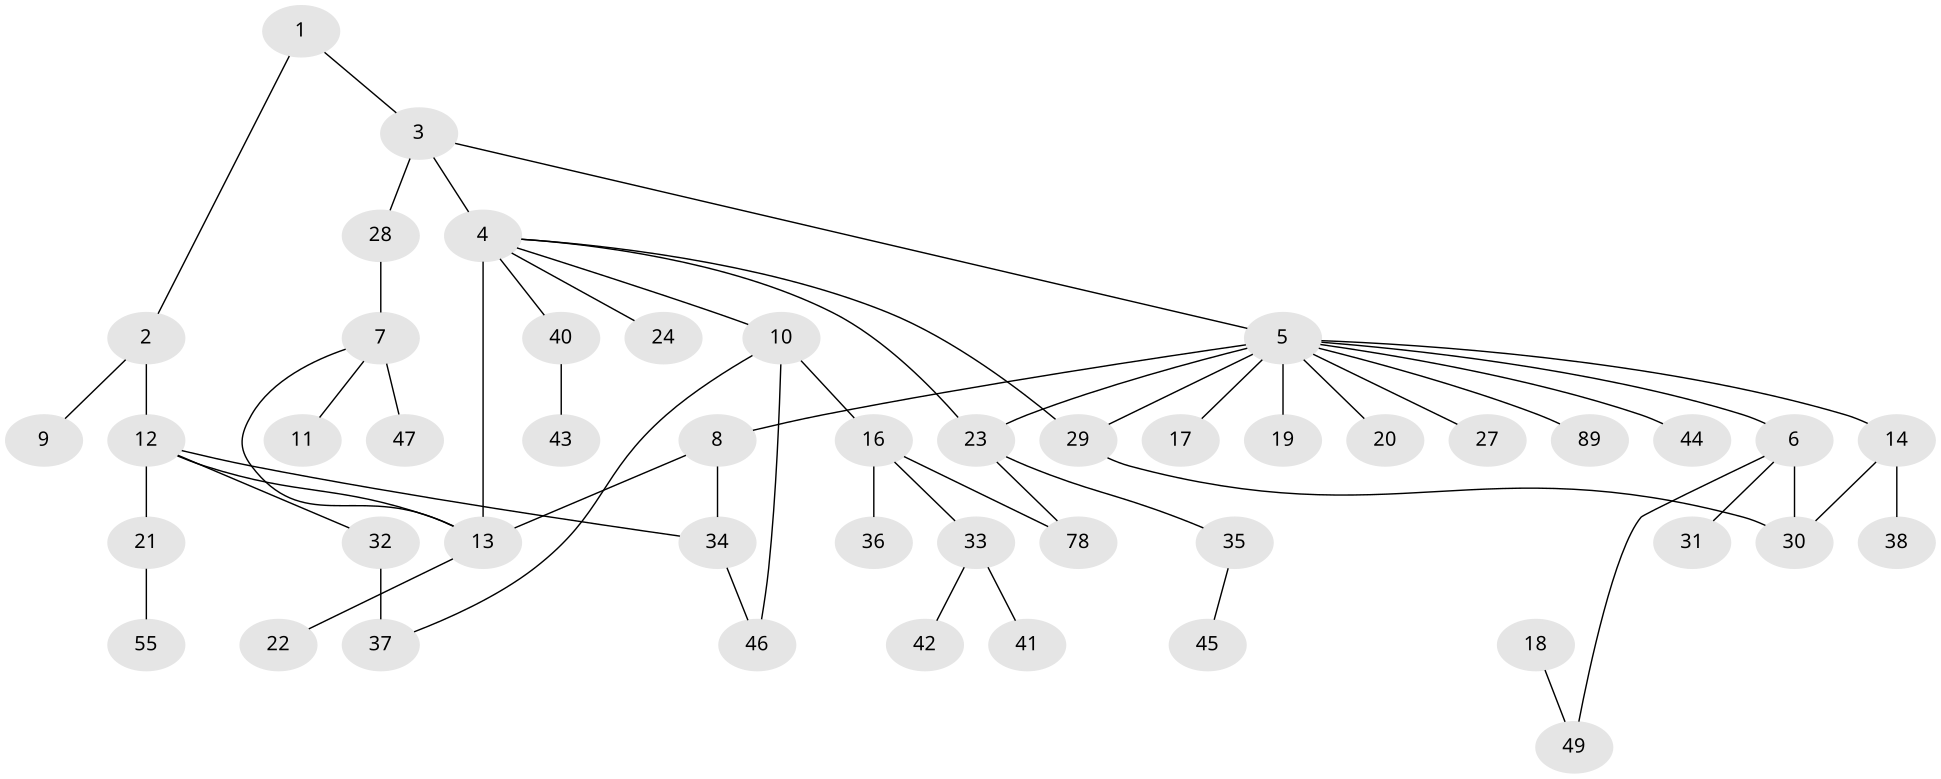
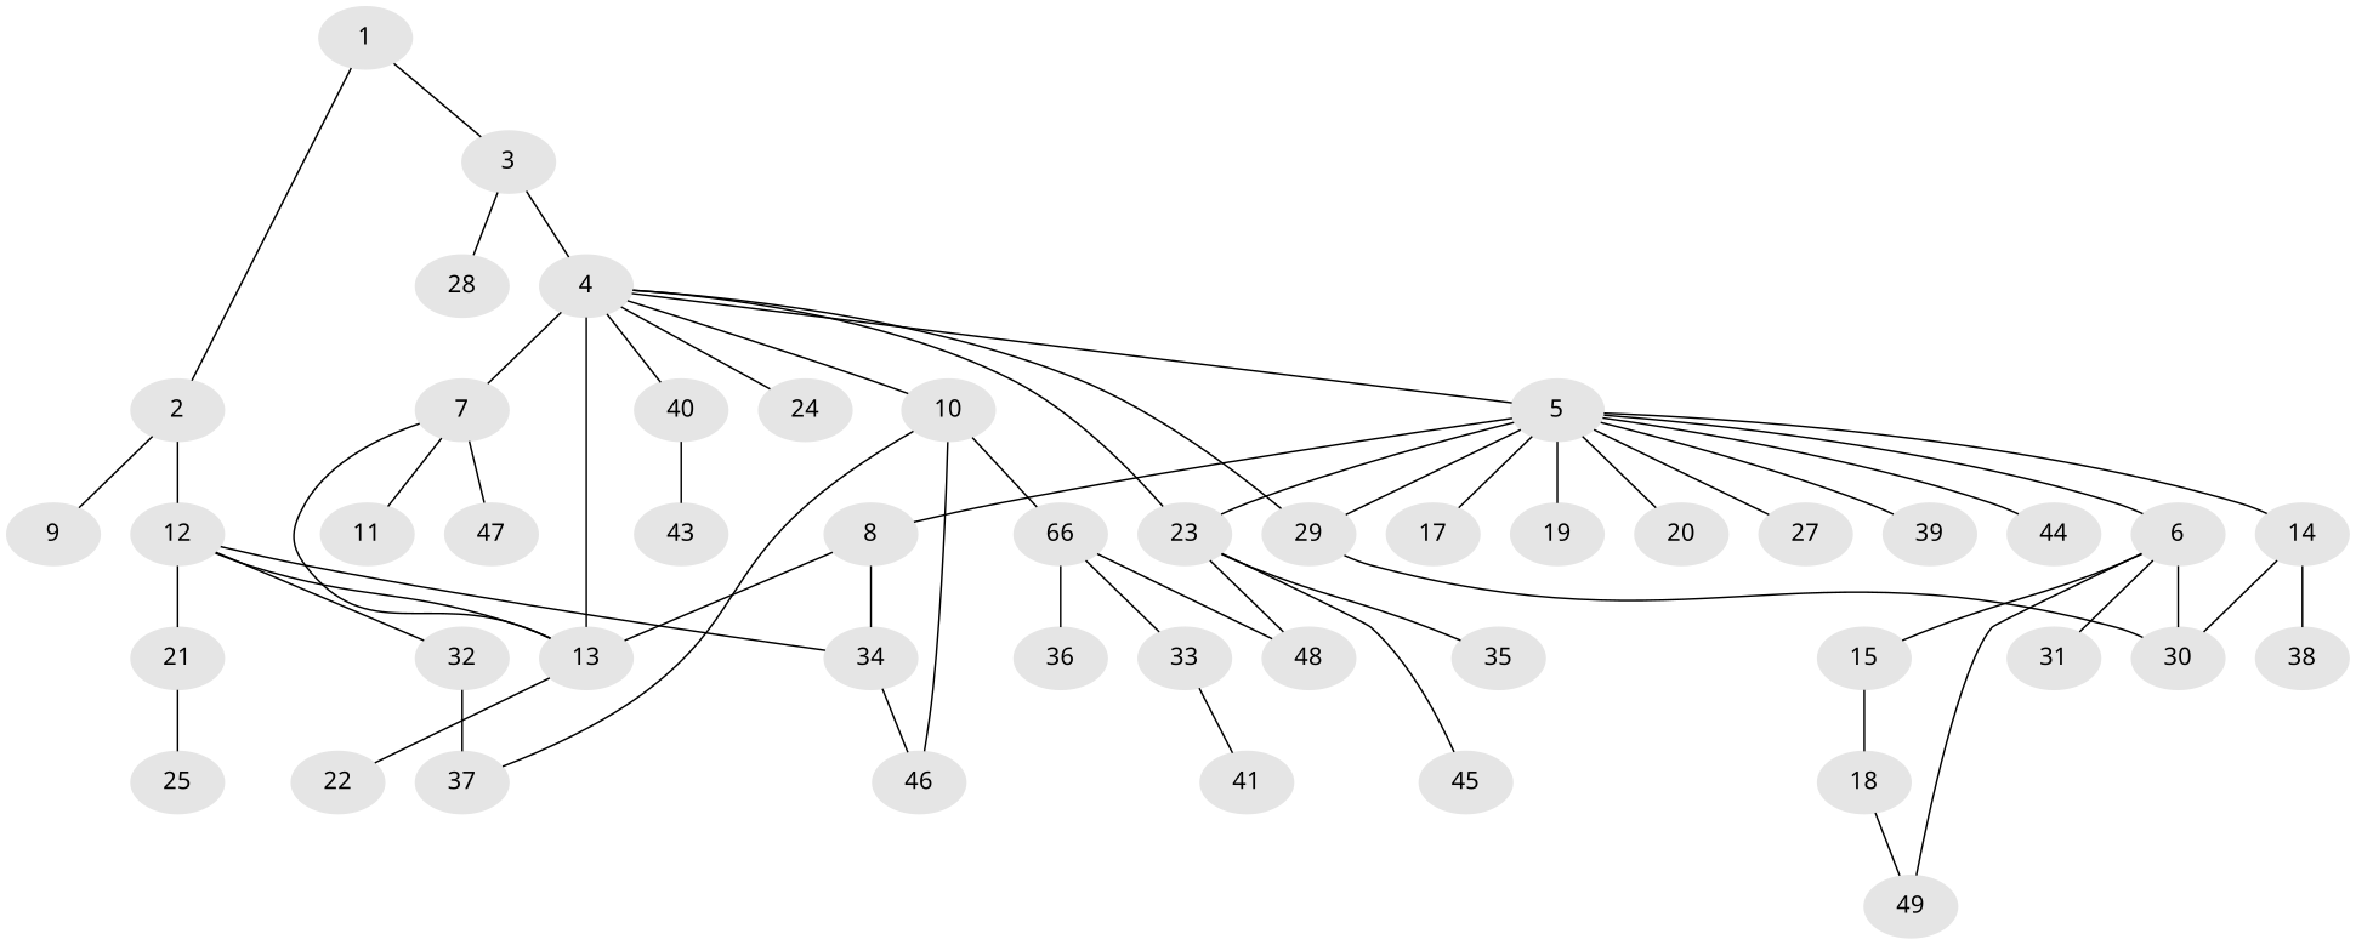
  graph {
    fontname="Noto Sans"
    node [color=gray90 fontname="Noto Sans" style=filled]
    edge [fontname="Noto Sans" weight=1.0]
    1
    2
    3
    9
    12
    4
    28
    13
    34
    21
    32
    5
    7
    10
    23
    24
    29
    40
    6
    8
    14
    17
    19
    20
    27
-   39 [label=89]
+   39
    44
    11
    47
-   16
+   16 [label=66]
    37
    46
    22
-   48 [label=78]
+   48
    35
    45
    30
    43
+   15
    31
    49
    38
    18
    33
    36
-   25 [label=55]
+   25
    41
-   42
    1 -- 2
    1 -- 3
    2 -- 9
    2 -- 12
    3 -- 4
    3 -- 28
    12 -- 13
    12 -- 34 [weight=3.0]
    12 -- 21
    12 -- 32
    4 -- 13 [weight=16.0]
-   3 -- 5
-   28 -- 7 [weight=2.0]
+   4 -- 5
+   4 -- 7 [weight=2.0]
    4 -- 10
    4 -- 23
    4 -- 24
    4 -- 29
    4 -- 40
    13 -- 22
    34 -- 46
    21 -- 25
    32 -- 37 [weight=3.0]
    5 -- 23
    5 -- 29
    5 -- 6
    5 -- 8
    5 -- 14
    5 -- 17
    5 -- 19
    5 -- 20
    5 -- 27
    5 -- 39
    5 -- 44
    7 -- 13
    7 -- 11
    7 -- 47
    10 -- 16
    10 -- 37
    10 -- 46
    23 -- 48
    23 -- 35
-   35 -- 45
+   23 -- 45
    29 -- 30 [weight=4.0]
    40 -- 43
    6 -- 30
+   6 -- 15
    6 -- 31 [weight=2.0]
    6 -- 49
    8 -- 13
    8 -- 34
    14 -- 30
    14 -- 38
    16 -- 48
    16 -- 33
    16 -- 36
+   15 -- 18
    18 -- 49
    33 -- 41
-   33 -- 42
  }
